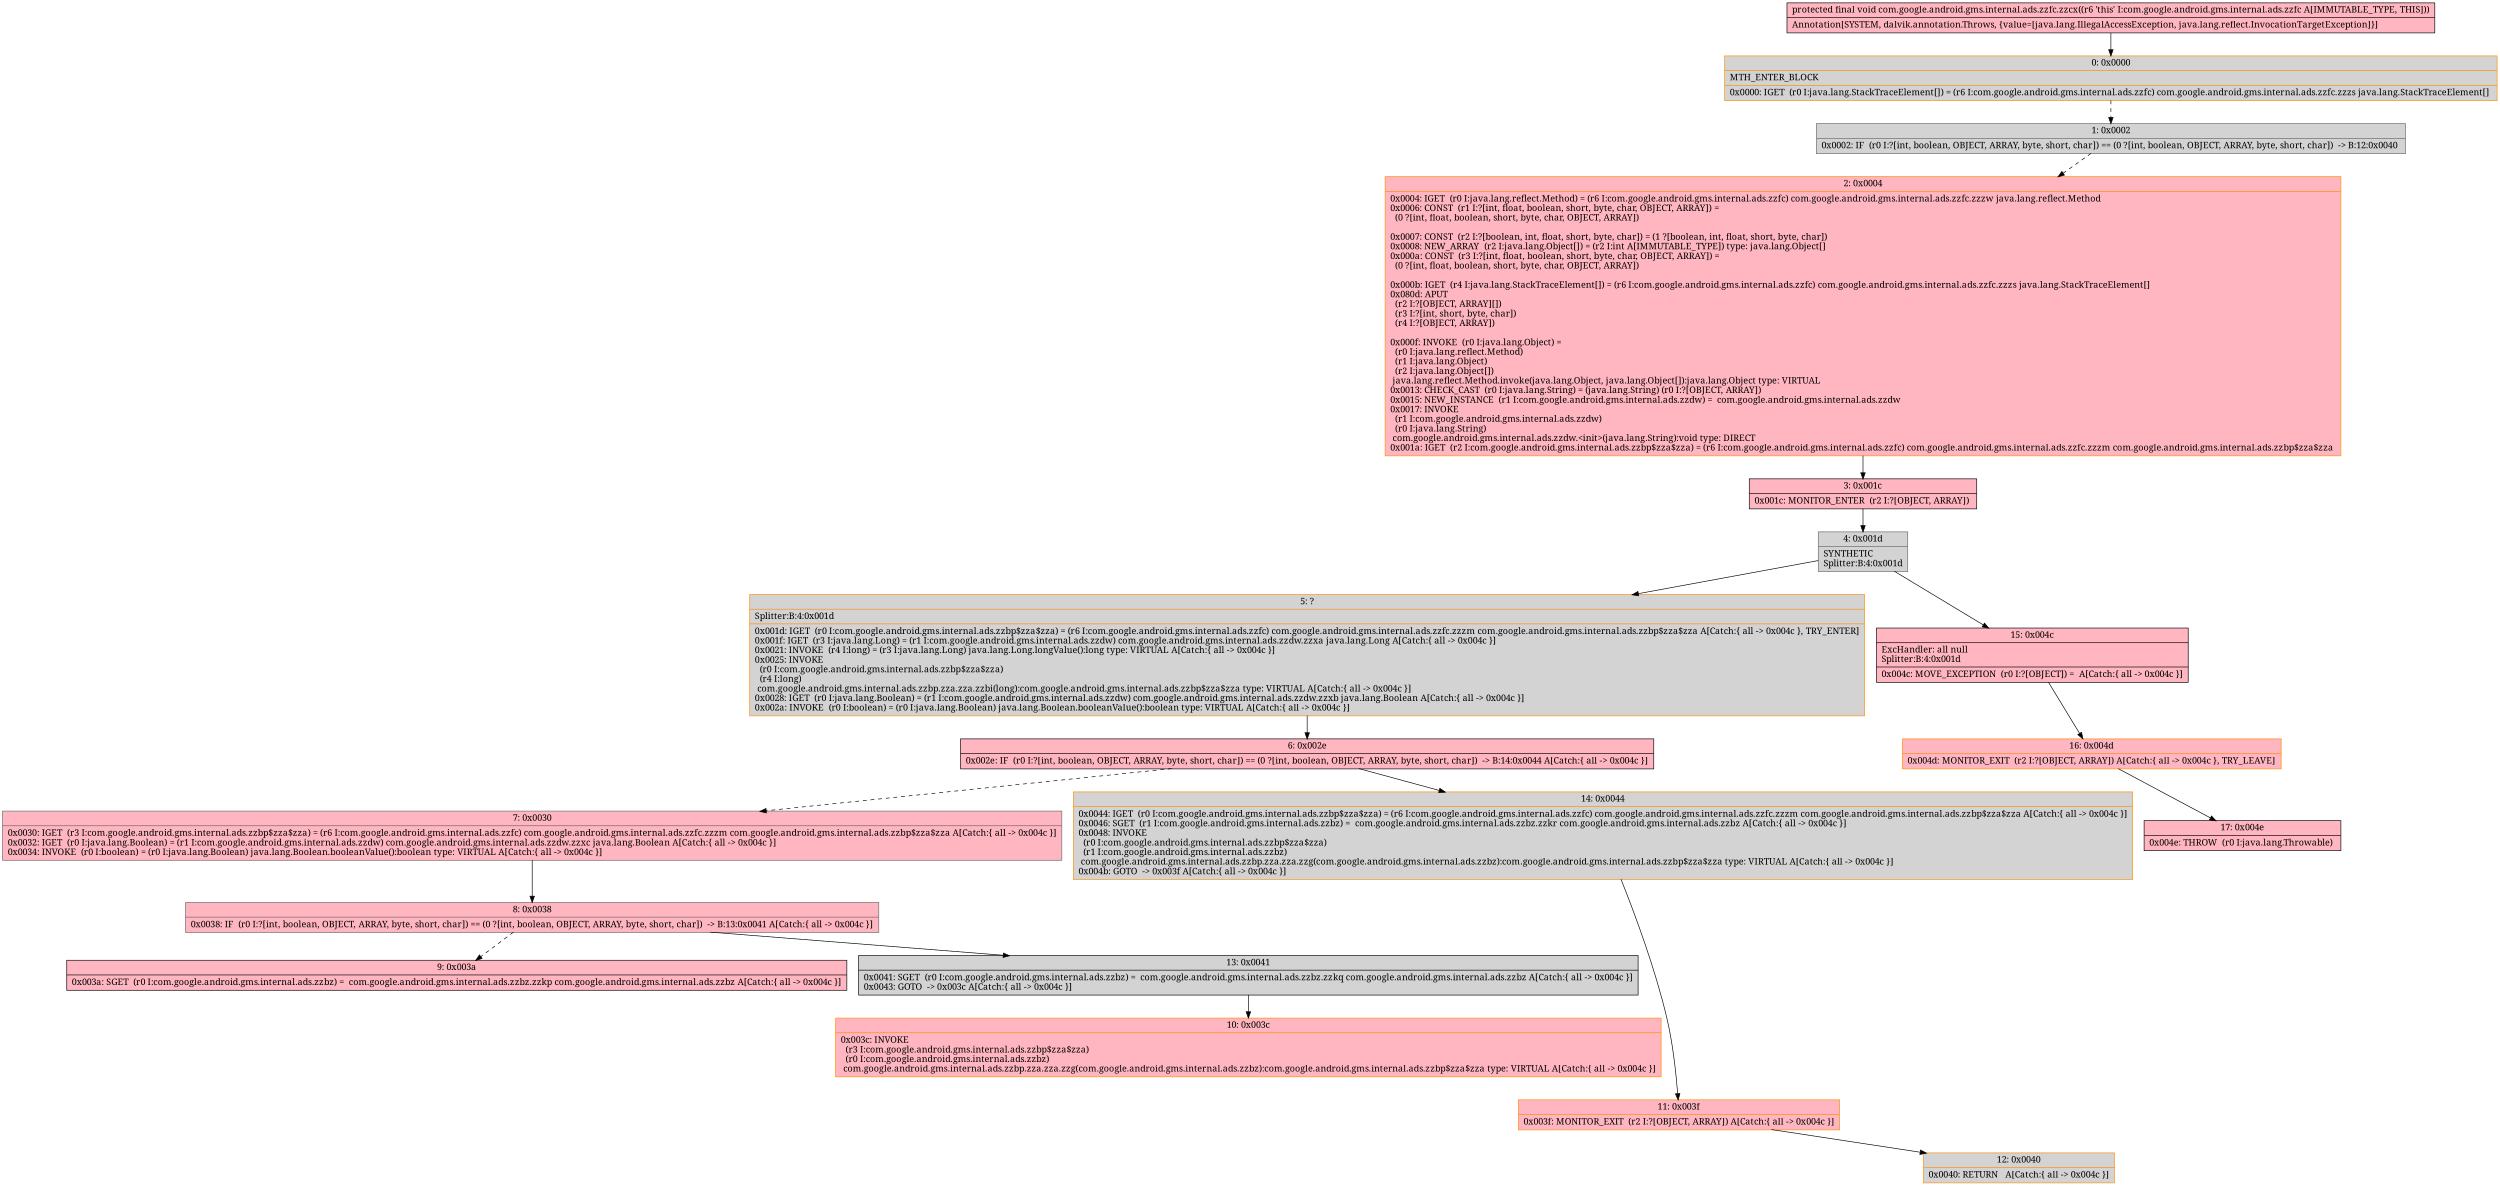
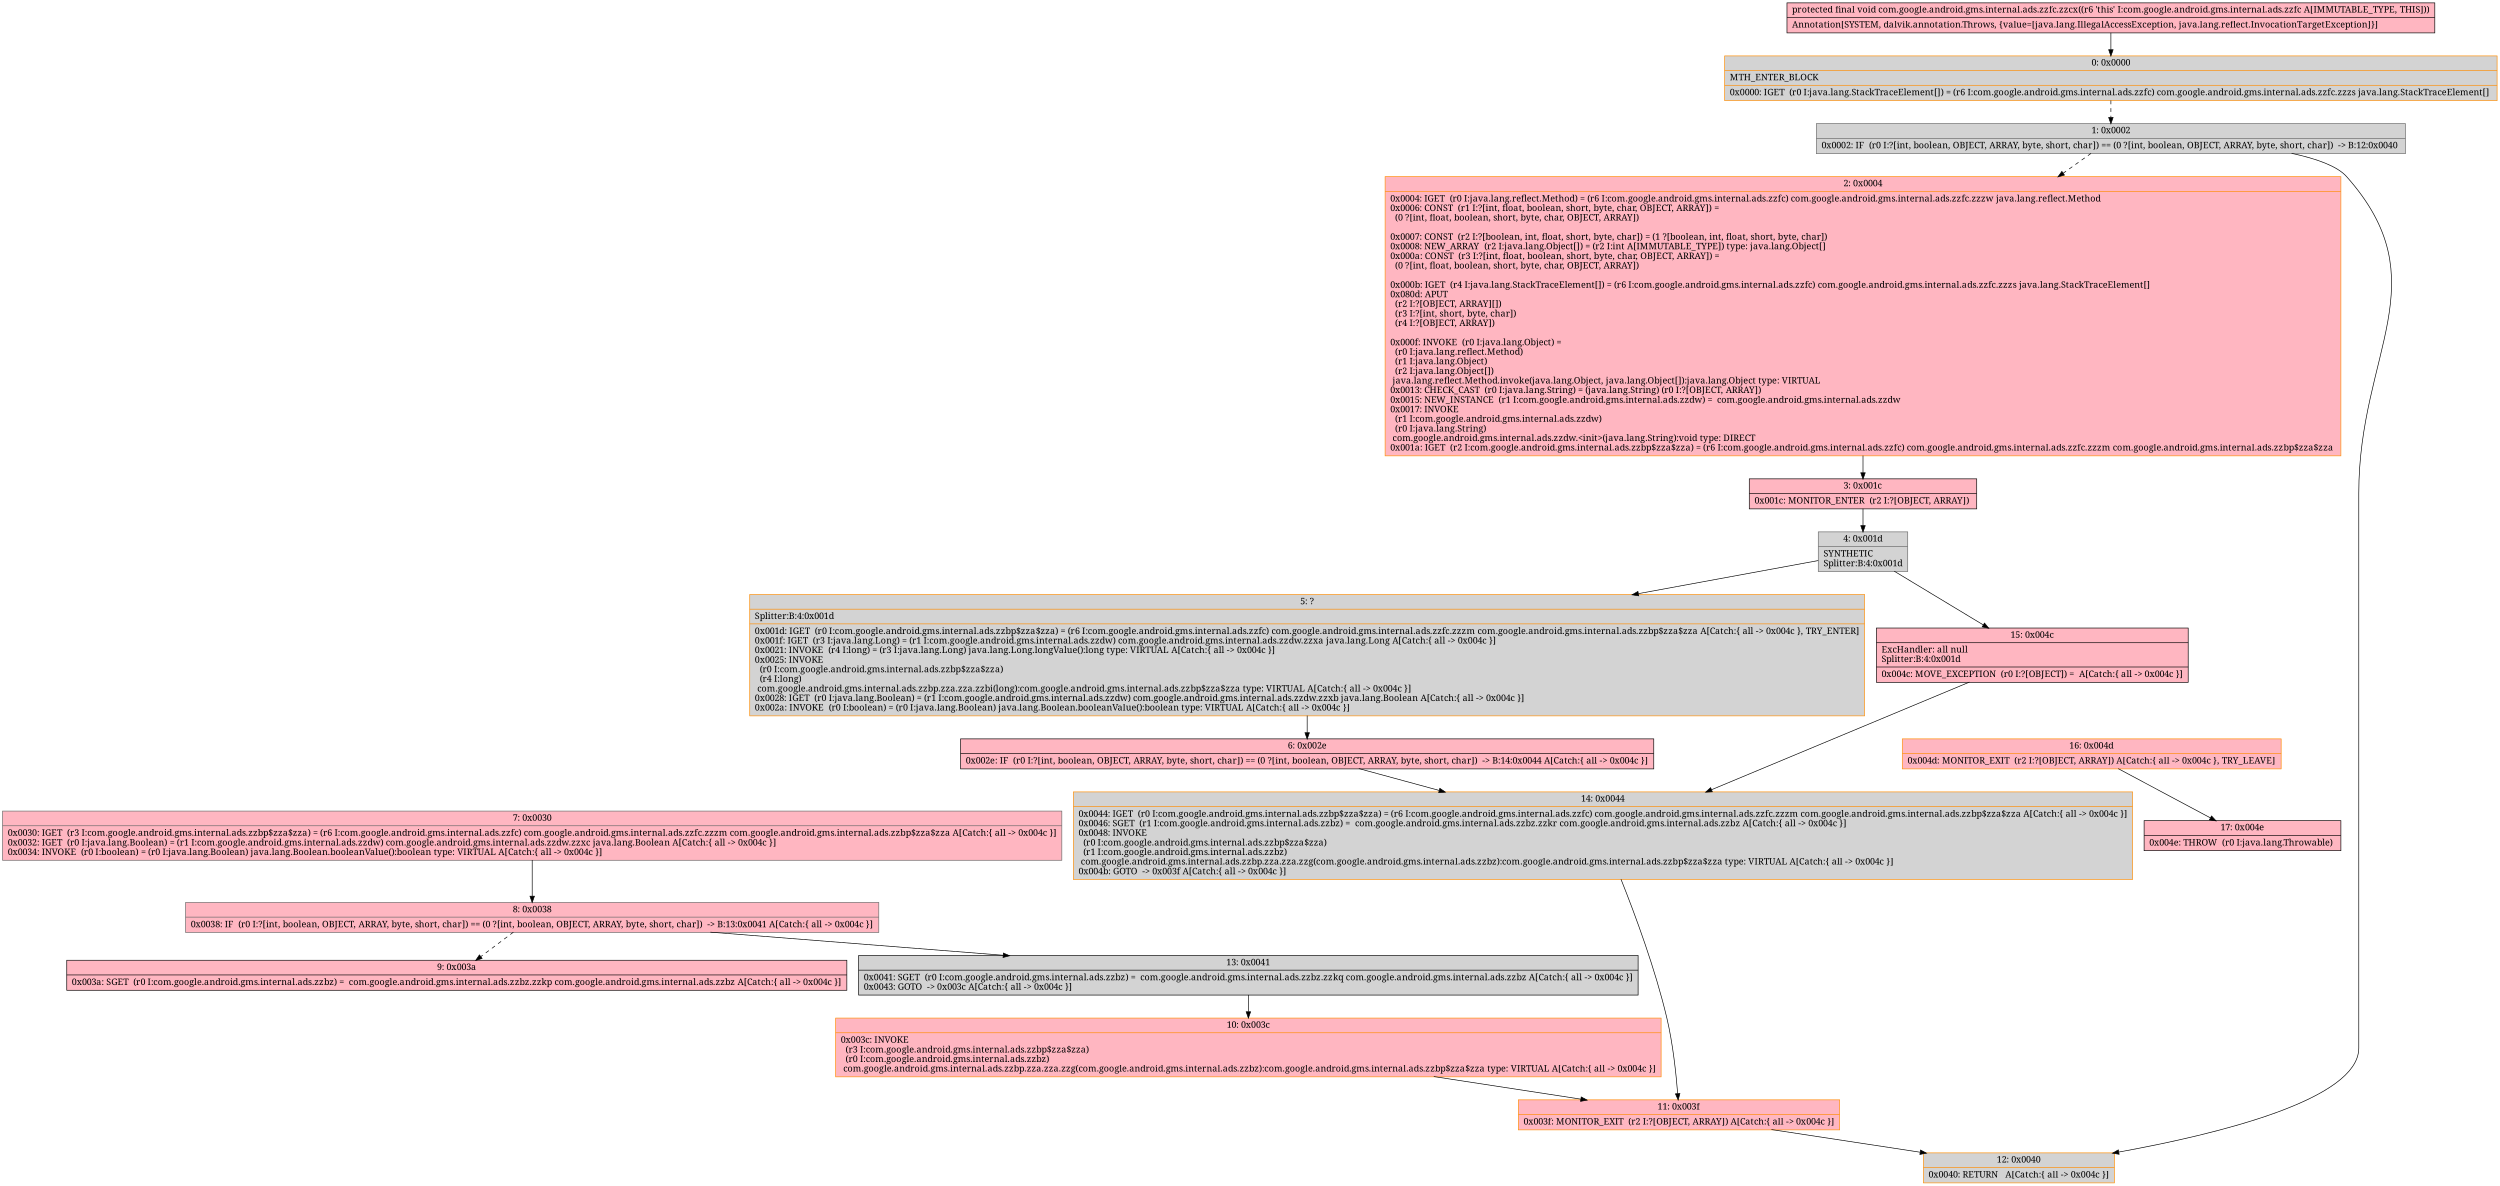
  digraph {
    fontname="Noto Serif"
    node [color=darkorange fillcolor=lightpink fontname="Noto Serif" shape=record style=filled]
    edge [fontname="Noto Serif"]
    n1 [fillcolor=lightgrey label="{0\:\ 0x0000|MTH_ENTER_BLOCK\l|0x0000: IGET  (r0 I:java.lang.StackTraceElement[]) = (r6 I:com.google.android.gms.internal.ads.zzfc) com.google.android.gms.internal.ads.zzfc.zzzs java.lang.StackTraceElement[] \l}"]
    n2 [color=gray40 fillcolor=lightgrey label="{1\:\ 0x0002|0x0002: IF  (r0 I:?[int, boolean, OBJECT, ARRAY, byte, short, char]) == (0 ?[int, boolean, OBJECT, ARRAY, byte, short, char])  \-\> B:12:0x0040 \l}"]
    n3 [label="{2\:\ 0x0004|0x0004: IGET  (r0 I:java.lang.reflect.Method) = (r6 I:com.google.android.gms.internal.ads.zzfc) com.google.android.gms.internal.ads.zzfc.zzzw java.lang.reflect.Method \l0x0006: CONST  (r1 I:?[int, float, boolean, short, byte, char, OBJECT, ARRAY]) = \l  (0 ?[int, float, boolean, short, byte, char, OBJECT, ARRAY])\l \l0x0007: CONST  (r2 I:?[boolean, int, float, short, byte, char]) = (1 ?[boolean, int, float, short, byte, char]) \l0x0008: NEW_ARRAY  (r2 I:java.lang.Object[]) = (r2 I:int A[IMMUTABLE_TYPE]) type: java.lang.Object[] \l0x000a: CONST  (r3 I:?[int, float, boolean, short, byte, char, OBJECT, ARRAY]) = \l  (0 ?[int, float, boolean, short, byte, char, OBJECT, ARRAY])\l \l0x000b: IGET  (r4 I:java.lang.StackTraceElement[]) = (r6 I:com.google.android.gms.internal.ads.zzfc) com.google.android.gms.internal.ads.zzfc.zzzs java.lang.StackTraceElement[] \l0x080d: APUT  \l  (r2 I:?[OBJECT, ARRAY][])\l  (r3 I:?[int, short, byte, char])\l  (r4 I:?[OBJECT, ARRAY])\l \l0x000f: INVOKE  (r0 I:java.lang.Object) = \l  (r0 I:java.lang.reflect.Method)\l  (r1 I:java.lang.Object)\l  (r2 I:java.lang.Object[])\l java.lang.reflect.Method.invoke(java.lang.Object, java.lang.Object[]):java.lang.Object type: VIRTUAL \l0x0013: CHECK_CAST  (r0 I:java.lang.String) = (java.lang.String) (r0 I:?[OBJECT, ARRAY]) \l0x0015: NEW_INSTANCE  (r1 I:com.google.android.gms.internal.ads.zzdw) =  com.google.android.gms.internal.ads.zzdw \l0x0017: INVOKE  \l  (r1 I:com.google.android.gms.internal.ads.zzdw)\l  (r0 I:java.lang.String)\l com.google.android.gms.internal.ads.zzdw.\<init\>(java.lang.String):void type: DIRECT \l0x001a: IGET  (r2 I:com.google.android.gms.internal.ads.zzbp$zza$zza) = (r6 I:com.google.android.gms.internal.ads.zzfc) com.google.android.gms.internal.ads.zzfc.zzzm com.google.android.gms.internal.ads.zzbp$zza$zza \l}"]
    n4 [fillcolor=lightgrey label="{12\:\ 0x0040|0x0040: RETURN   A[Catch:\{ all \-\> 0x004c \}]\l}"]
    n5 [color=black label="{3\:\ 0x001c|0x001c: MONITOR_ENTER  (r2 I:?[OBJECT, ARRAY]) \l}"]
    n6 [color=gray40 fillcolor=lightgrey label="{4\:\ 0x001d|SYNTHETIC\lSplitter:B:4:0x001d\l}"]
    n7 [fillcolor=lightgrey label="{5\:\ ?|Splitter:B:4:0x001d\l|0x001d: IGET  (r0 I:com.google.android.gms.internal.ads.zzbp$zza$zza) = (r6 I:com.google.android.gms.internal.ads.zzfc) com.google.android.gms.internal.ads.zzfc.zzzm com.google.android.gms.internal.ads.zzbp$zza$zza A[Catch:\{ all \-\> 0x004c \}, TRY_ENTER]\l0x001f: IGET  (r3 I:java.lang.Long) = (r1 I:com.google.android.gms.internal.ads.zzdw) com.google.android.gms.internal.ads.zzdw.zzxa java.lang.Long A[Catch:\{ all \-\> 0x004c \}]\l0x0021: INVOKE  (r4 I:long) = (r3 I:java.lang.Long) java.lang.Long.longValue():long type: VIRTUAL A[Catch:\{ all \-\> 0x004c \}]\l0x0025: INVOKE  \l  (r0 I:com.google.android.gms.internal.ads.zzbp$zza$zza)\l  (r4 I:long)\l com.google.android.gms.internal.ads.zzbp.zza.zza.zzbi(long):com.google.android.gms.internal.ads.zzbp$zza$zza type: VIRTUAL A[Catch:\{ all \-\> 0x004c \}]\l0x0028: IGET  (r0 I:java.lang.Boolean) = (r1 I:com.google.android.gms.internal.ads.zzdw) com.google.android.gms.internal.ads.zzdw.zzxb java.lang.Boolean A[Catch:\{ all \-\> 0x004c \}]\l0x002a: INVOKE  (r0 I:boolean) = (r0 I:java.lang.Boolean) java.lang.Boolean.booleanValue():boolean type: VIRTUAL A[Catch:\{ all \-\> 0x004c \}]\l}"]
    n8 [color=black label="{15\:\ 0x004c|ExcHandler: all null\lSplitter:B:4:0x001d\l|0x004c: MOVE_EXCEPTION  (r0 I:?[OBJECT]) =  A[Catch:\{ all \-\> 0x004c \}]\l}"]
    n9 [color=black label="{6\:\ 0x002e|0x002e: IF  (r0 I:?[int, boolean, OBJECT, ARRAY, byte, short, char]) == (0 ?[int, boolean, OBJECT, ARRAY, byte, short, char])  \-\> B:14:0x0044 A[Catch:\{ all \-\> 0x004c \}]\l}"]
    n10 [label="{16\:\ 0x004d|0x004d: MONITOR_EXIT  (r2 I:?[OBJECT, ARRAY]) A[Catch:\{ all \-\> 0x004c \}, TRY_LEAVE]\l}"]
    n11 [color=gray40 label="{7\:\ 0x0030|0x0030: IGET  (r3 I:com.google.android.gms.internal.ads.zzbp$zza$zza) = (r6 I:com.google.android.gms.internal.ads.zzfc) com.google.android.gms.internal.ads.zzfc.zzzm com.google.android.gms.internal.ads.zzbp$zza$zza A[Catch:\{ all \-\> 0x004c \}]\l0x0032: IGET  (r0 I:java.lang.Boolean) = (r1 I:com.google.android.gms.internal.ads.zzdw) com.google.android.gms.internal.ads.zzdw.zzxc java.lang.Boolean A[Catch:\{ all \-\> 0x004c \}]\l0x0034: INVOKE  (r0 I:boolean) = (r0 I:java.lang.Boolean) java.lang.Boolean.booleanValue():boolean type: VIRTUAL A[Catch:\{ all \-\> 0x004c \}]\l}"]
    n12 [fillcolor=lightgrey label="{14\:\ 0x0044|0x0044: IGET  (r0 I:com.google.android.gms.internal.ads.zzbp$zza$zza) = (r6 I:com.google.android.gms.internal.ads.zzfc) com.google.android.gms.internal.ads.zzfc.zzzm com.google.android.gms.internal.ads.zzbp$zza$zza A[Catch:\{ all \-\> 0x004c \}]\l0x0046: SGET  (r1 I:com.google.android.gms.internal.ads.zzbz) =  com.google.android.gms.internal.ads.zzbz.zzkr com.google.android.gms.internal.ads.zzbz A[Catch:\{ all \-\> 0x004c \}]\l0x0048: INVOKE  \l  (r0 I:com.google.android.gms.internal.ads.zzbp$zza$zza)\l  (r1 I:com.google.android.gms.internal.ads.zzbz)\l com.google.android.gms.internal.ads.zzbp.zza.zza.zzg(com.google.android.gms.internal.ads.zzbz):com.google.android.gms.internal.ads.zzbp$zza$zza type: VIRTUAL A[Catch:\{ all \-\> 0x004c \}]\l0x004b: GOTO  \-\> 0x003f A[Catch:\{ all \-\> 0x004c \}]\l}"]
    n13 [color=gray40 label="{8\:\ 0x0038|0x0038: IF  (r0 I:?[int, boolean, OBJECT, ARRAY, byte, short, char]) == (0 ?[int, boolean, OBJECT, ARRAY, byte, short, char])  \-\> B:13:0x0041 A[Catch:\{ all \-\> 0x004c \}]\l}"]
    n14 [label="{11\:\ 0x003f|0x003f: MONITOR_EXIT  (r2 I:?[OBJECT, ARRAY]) A[Catch:\{ all \-\> 0x004c \}]\l}"]
    n15 [color=black label="{9\:\ 0x003a|0x003a: SGET  (r0 I:com.google.android.gms.internal.ads.zzbz) =  com.google.android.gms.internal.ads.zzbz.zzkp com.google.android.gms.internal.ads.zzbz A[Catch:\{ all \-\> 0x004c \}]\l}"]
    n16 [color=black fillcolor=lightgrey label="{13\:\ 0x0041|0x0041: SGET  (r0 I:com.google.android.gms.internal.ads.zzbz) =  com.google.android.gms.internal.ads.zzbz.zzkq com.google.android.gms.internal.ads.zzbz A[Catch:\{ all \-\> 0x004c \}]\l0x0043: GOTO  \-\> 0x003c A[Catch:\{ all \-\> 0x004c \}]\l}"]
    n17 [label="{10\:\ 0x003c|0x003c: INVOKE  \l  (r3 I:com.google.android.gms.internal.ads.zzbp$zza$zza)\l  (r0 I:com.google.android.gms.internal.ads.zzbz)\l com.google.android.gms.internal.ads.zzbp.zza.zza.zzg(com.google.android.gms.internal.ads.zzbz):com.google.android.gms.internal.ads.zzbp$zza$zza type: VIRTUAL A[Catch:\{ all \-\> 0x004c \}]\l}"]
    n18 [color=black label="{17\:\ 0x004e|0x004e: THROW  (r0 I:java.lang.Throwable) \l}"]
    n19 [color=black label="{protected final void com.google.android.gms.internal.ads.zzfc.zzcx((r6 'this' I:com.google.android.gms.internal.ads.zzfc A[IMMUTABLE_TYPE, THIS]))  | Annotation[SYSTEM, dalvik.annotation.Throws, \{value=[java.lang.IllegalAccessException, java.lang.reflect.InvocationTargetException]\}]\l}"]
    n1 -> n2 [style=dashed]
    n2 -> n3 [style=dashed]
+   n2 -> n4
    n3 -> n5
    n5 -> n6
    n6 -> n7
    n6 -> n8
    n7 -> n9
-   n8 -> n10
-   n9 -> n11 [style=dashed]
+   n8 -> n12
    n9 -> n12
    n10 -> n18
    n11 -> n13
    n12 -> n14
    n13 -> n15 [style=dashed]
    n13 -> n16
    n14 -> n4
    n16 -> n17
+   n17 -> n14
    n19 -> n1
  }
